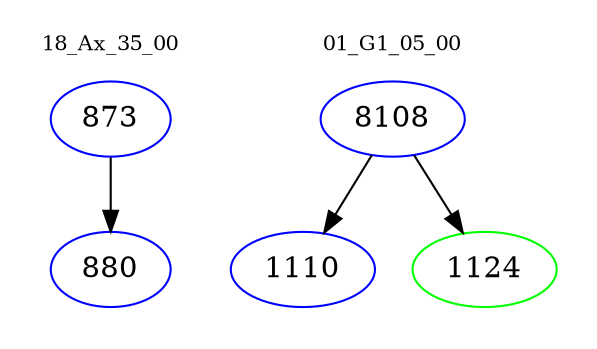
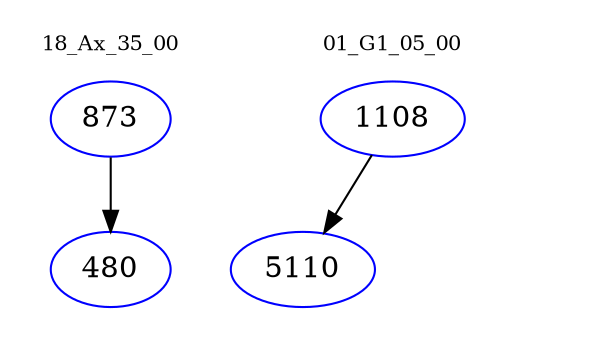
  digraph {
    node [color=blue]
    edge [color=black]
    n1 [label=873]
-   n2 [label=880]
-   n3 [label=8108]
-   n4 [label=1110]
-   n5 [color=green label=1124]
+   n2 [label=480]
+   n3 [label=1108]
+   n4 [label=5110]
    subgraph cluster_1 {
      color=white
      fontsize=10
      label="18_Ax_35_00"
      n1
      n2
    }
    subgraph cluster_2 {
      color=white
      fontsize=10
      label="01_G1_05_00"
      n3
      n4
-     n5
    }
    n1 -> n2
    n3 -> n4
-   n3 -> n5
  }
